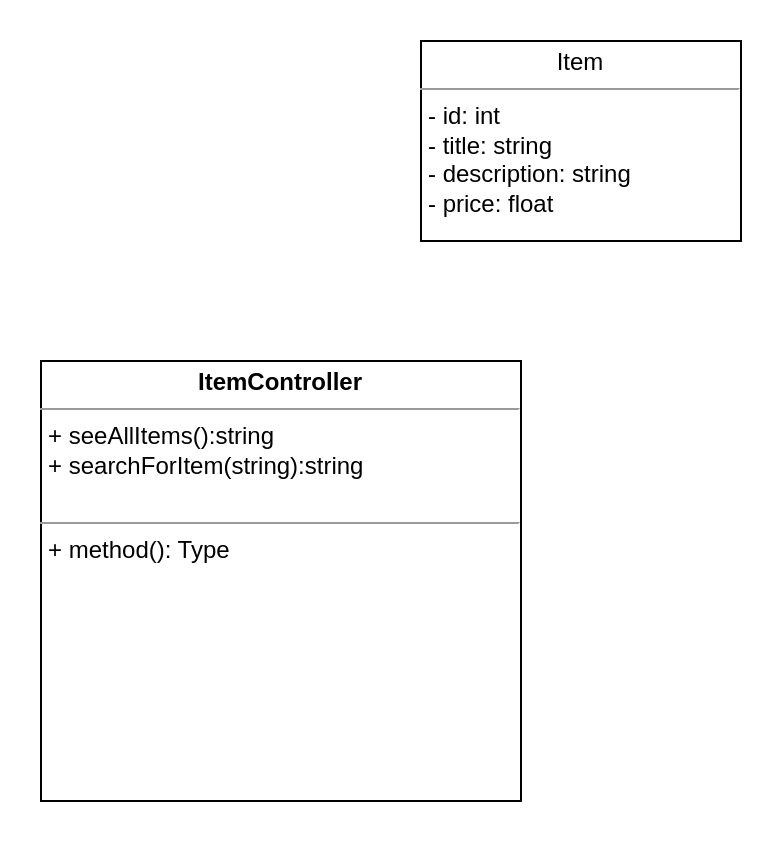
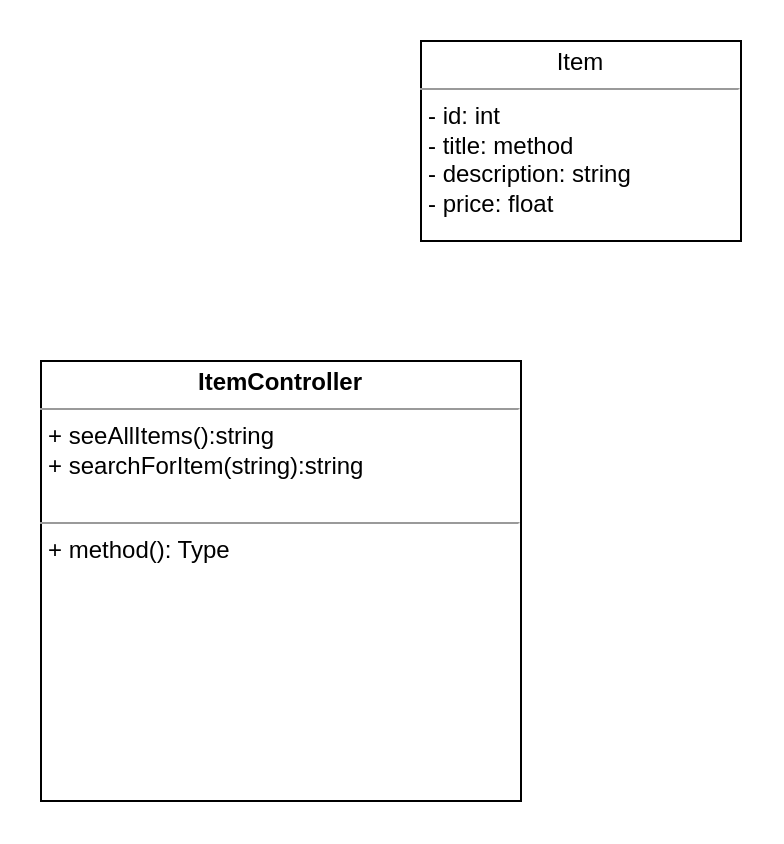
  <mxCell id="0" />
  <mxCell id="1" parent="0" />
- <mxCell id="2" value="&lt;p style=&quot;margin:0px;margin-top:4px;text-align:center;&quot;&gt;Item&lt;/p&gt;&lt;hr size=&quot;1&quot;&gt;&lt;p style=&quot;margin:0px;margin-left:4px;&quot;&gt;- id: int&lt;/p&gt;&lt;p style=&quot;margin:0px;margin-left:4px;&quot;&gt;- title: string&lt;/p&gt;&lt;p style=&quot;margin:0px;margin-left:4px;&quot;&gt;- description: string&lt;/p&gt;&lt;p style=&quot;margin:0px;margin-left:4px;&quot;&gt;- price: float&lt;/p&gt;" style="verticalAlign=top;align=left;overflow=fill;fontSize=12;fontFamily=Helvetica;html=1;whiteSpace=wrap;" vertex="1" parent="1"><mxGeometry x="210" y="20" width="160" height="100" as="geometry" /></mxCell>
+ <mxCell id="2" value="&lt;p style=&quot;margin:0px;margin-top:4px;text-align:center;&quot;&gt;Item&lt;/p&gt;&lt;hr size=&quot;1&quot;&gt;&lt;p style=&quot;margin:0px;margin-left:4px;&quot;&gt;- id: int&lt;/p&gt;&lt;p style=&quot;margin:0px;margin-left:4px;&quot;&gt;- title: method&lt;/p&gt;&lt;p style=&quot;margin:0px;margin-left:4px;&quot;&gt;- description: string&lt;/p&gt;&lt;p style=&quot;margin:0px;margin-left:4px;&quot;&gt;- price: float&lt;/p&gt;" style="verticalAlign=top;align=left;overflow=fill;fontSize=12;fontFamily=Helvetica;html=1;whiteSpace=wrap;" vertex="1" parent="1"><mxGeometry x="210" y="20" width="160" height="100" as="geometry" /></mxCell>
  <mxCell id="3" value="&lt;p style=&quot;margin:0px;margin-top:4px;text-align:center;&quot;&gt;&lt;b&gt;ItemController&lt;/b&gt;&lt;/p&gt;&lt;hr size=&quot;1&quot;&gt;&lt;p style=&quot;margin:0px;margin-left:4px;&quot;&gt;+ seeAllItems():string&lt;/p&gt;&lt;p style=&quot;margin:0px;margin-left:4px;&quot;&gt;+ searchForItem(string):string&lt;/p&gt;&lt;p style=&quot;margin:0px;margin-left:4px;&quot;&gt;&lt;br&gt;&lt;/p&gt;&lt;hr size=&quot;1&quot;&gt;&lt;p style=&quot;margin:0px;margin-left:4px;&quot;&gt;+ method(): Type&lt;/p&gt;" style="verticalAlign=top;align=left;overflow=fill;fontSize=12;fontFamily=Helvetica;html=1;whiteSpace=wrap;" vertex="1" parent="1"><mxGeometry x="20" y="180" width="240" height="220" as="geometry" /></mxCell>
